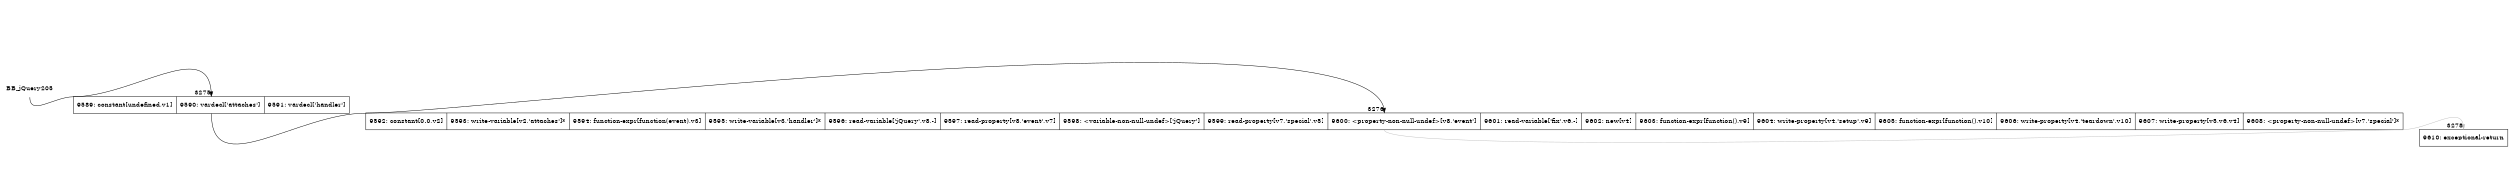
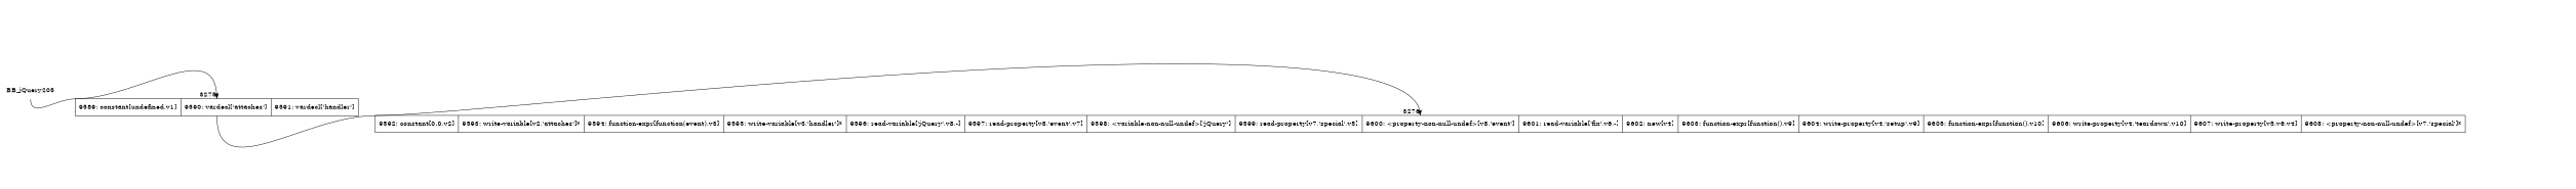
  digraph {
    rankdir=LR
    node [shape=record]
    edge [headport=n tailport=s]
    n1 [label=BB_jQuery205 shape=none]
    n2 [label="{9589: constant[undefined,v1]|9590: vardecl['attaches']|9591: vardecl['handler']}"]
    n3 [label="{9592: constant[0.0,v2]|9593: write-variable[v2,'attaches']*|9594: function-expr[function(event),v3]|9595: write-variable[v3,'handler']*|9596: read-variable['jQuery',v8,-]|9597: read-property[v8,'event',v7]|9598: \<variable-non-null-undef\>['jQuery']|9599: read-property[v7,'special',v5]|9600: \<property-non-null-undef\>[v8,'event']|9601: read-variable['fix',v6,-]|9602: new[v4]|9603: function-expr[function(),v9]|9604: write-property[v4,'setup',v9]|9605: function-expr[function(),v10]|9606: write-property[v4,'teardown',v10]|9607: write-property[v5,v6,v4]|9608: \<property-non-null-undef\>[v7,'special']*}"]
-   n4 [label="{9610: exceptional-return}"]
    n1 -> n2 [headlabel="    3275"]
    n2 -> n3 [headlabel="      3276"]
-   n3 -> n4 [color=gray headlabel="      3278"]
  }
